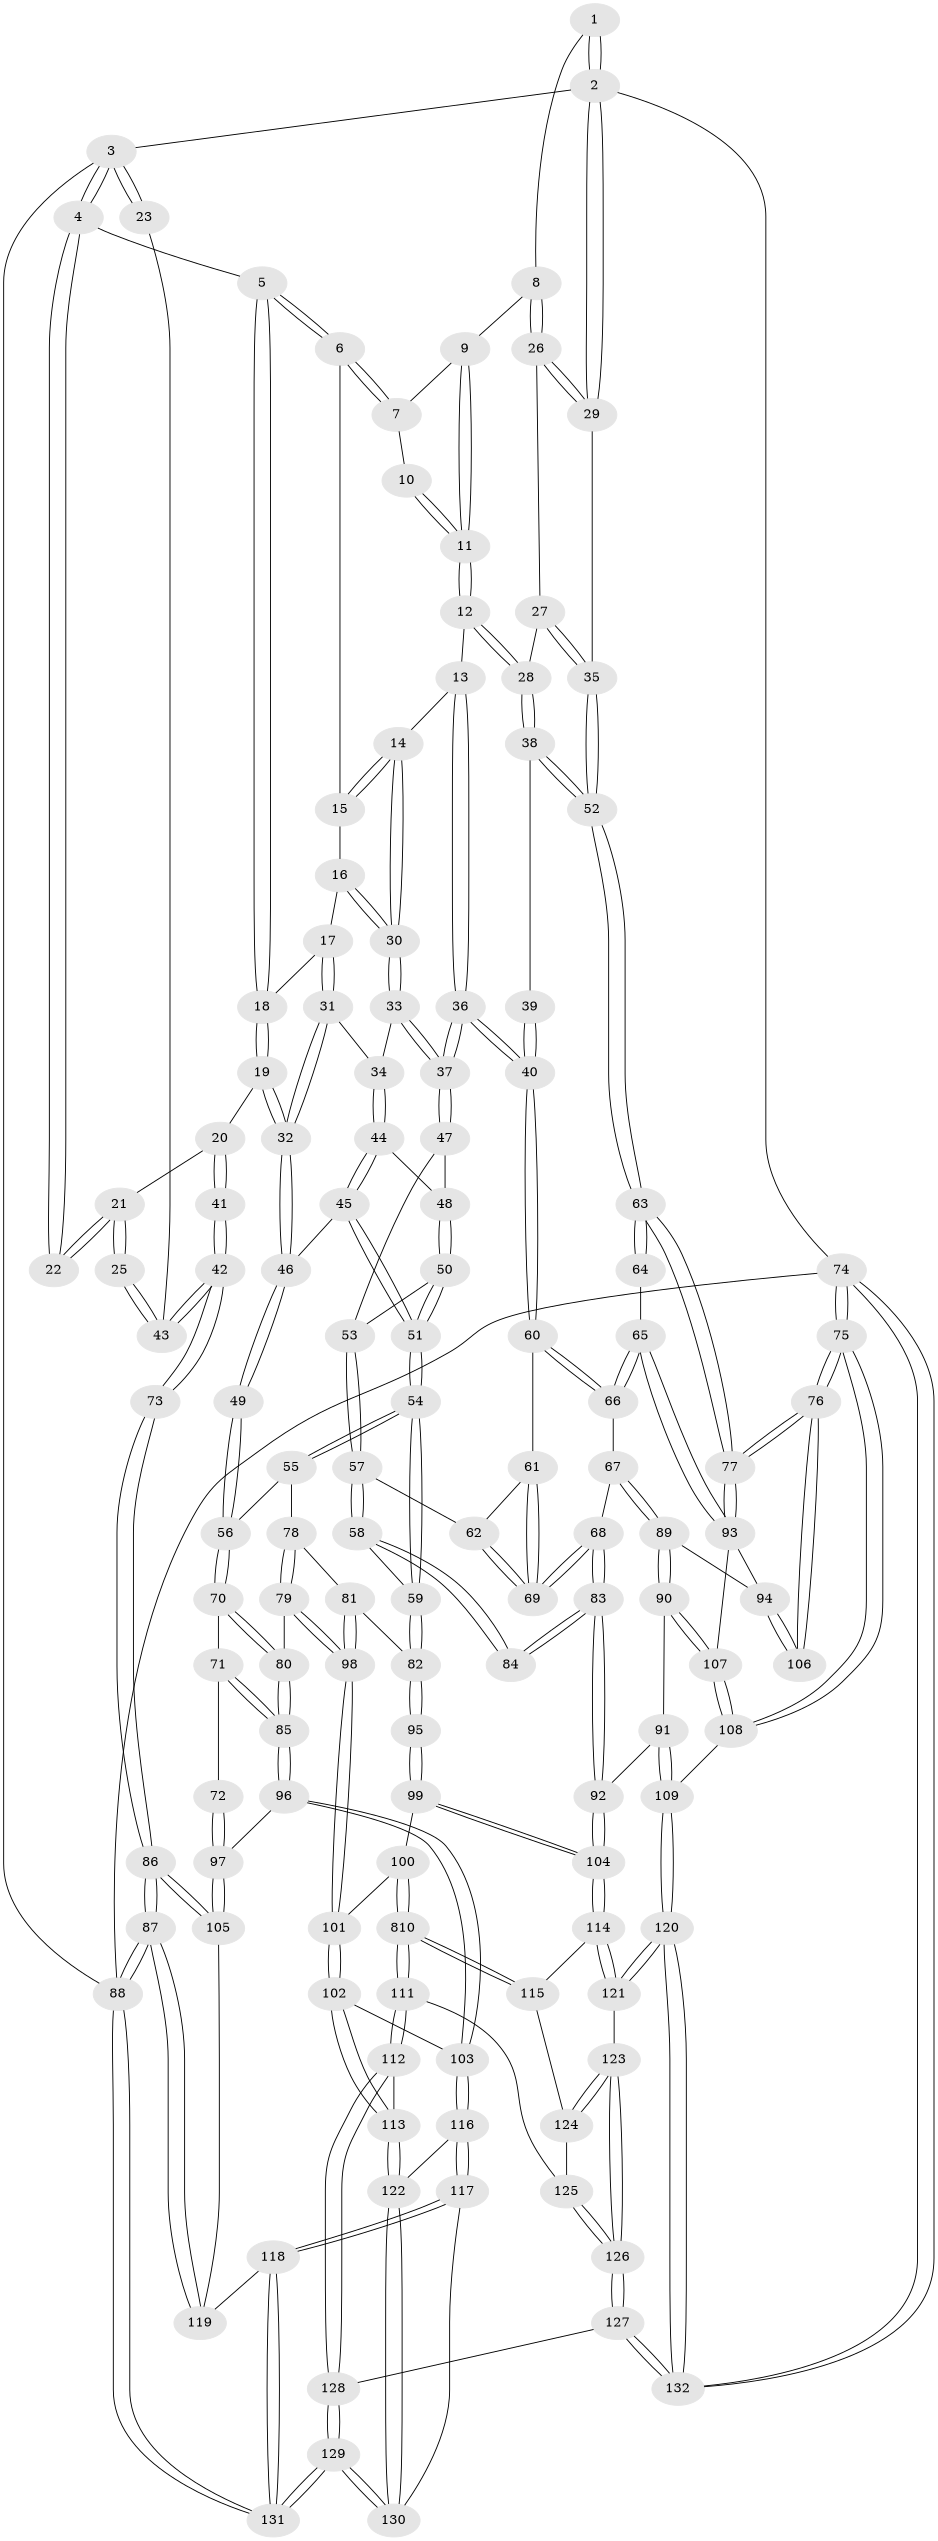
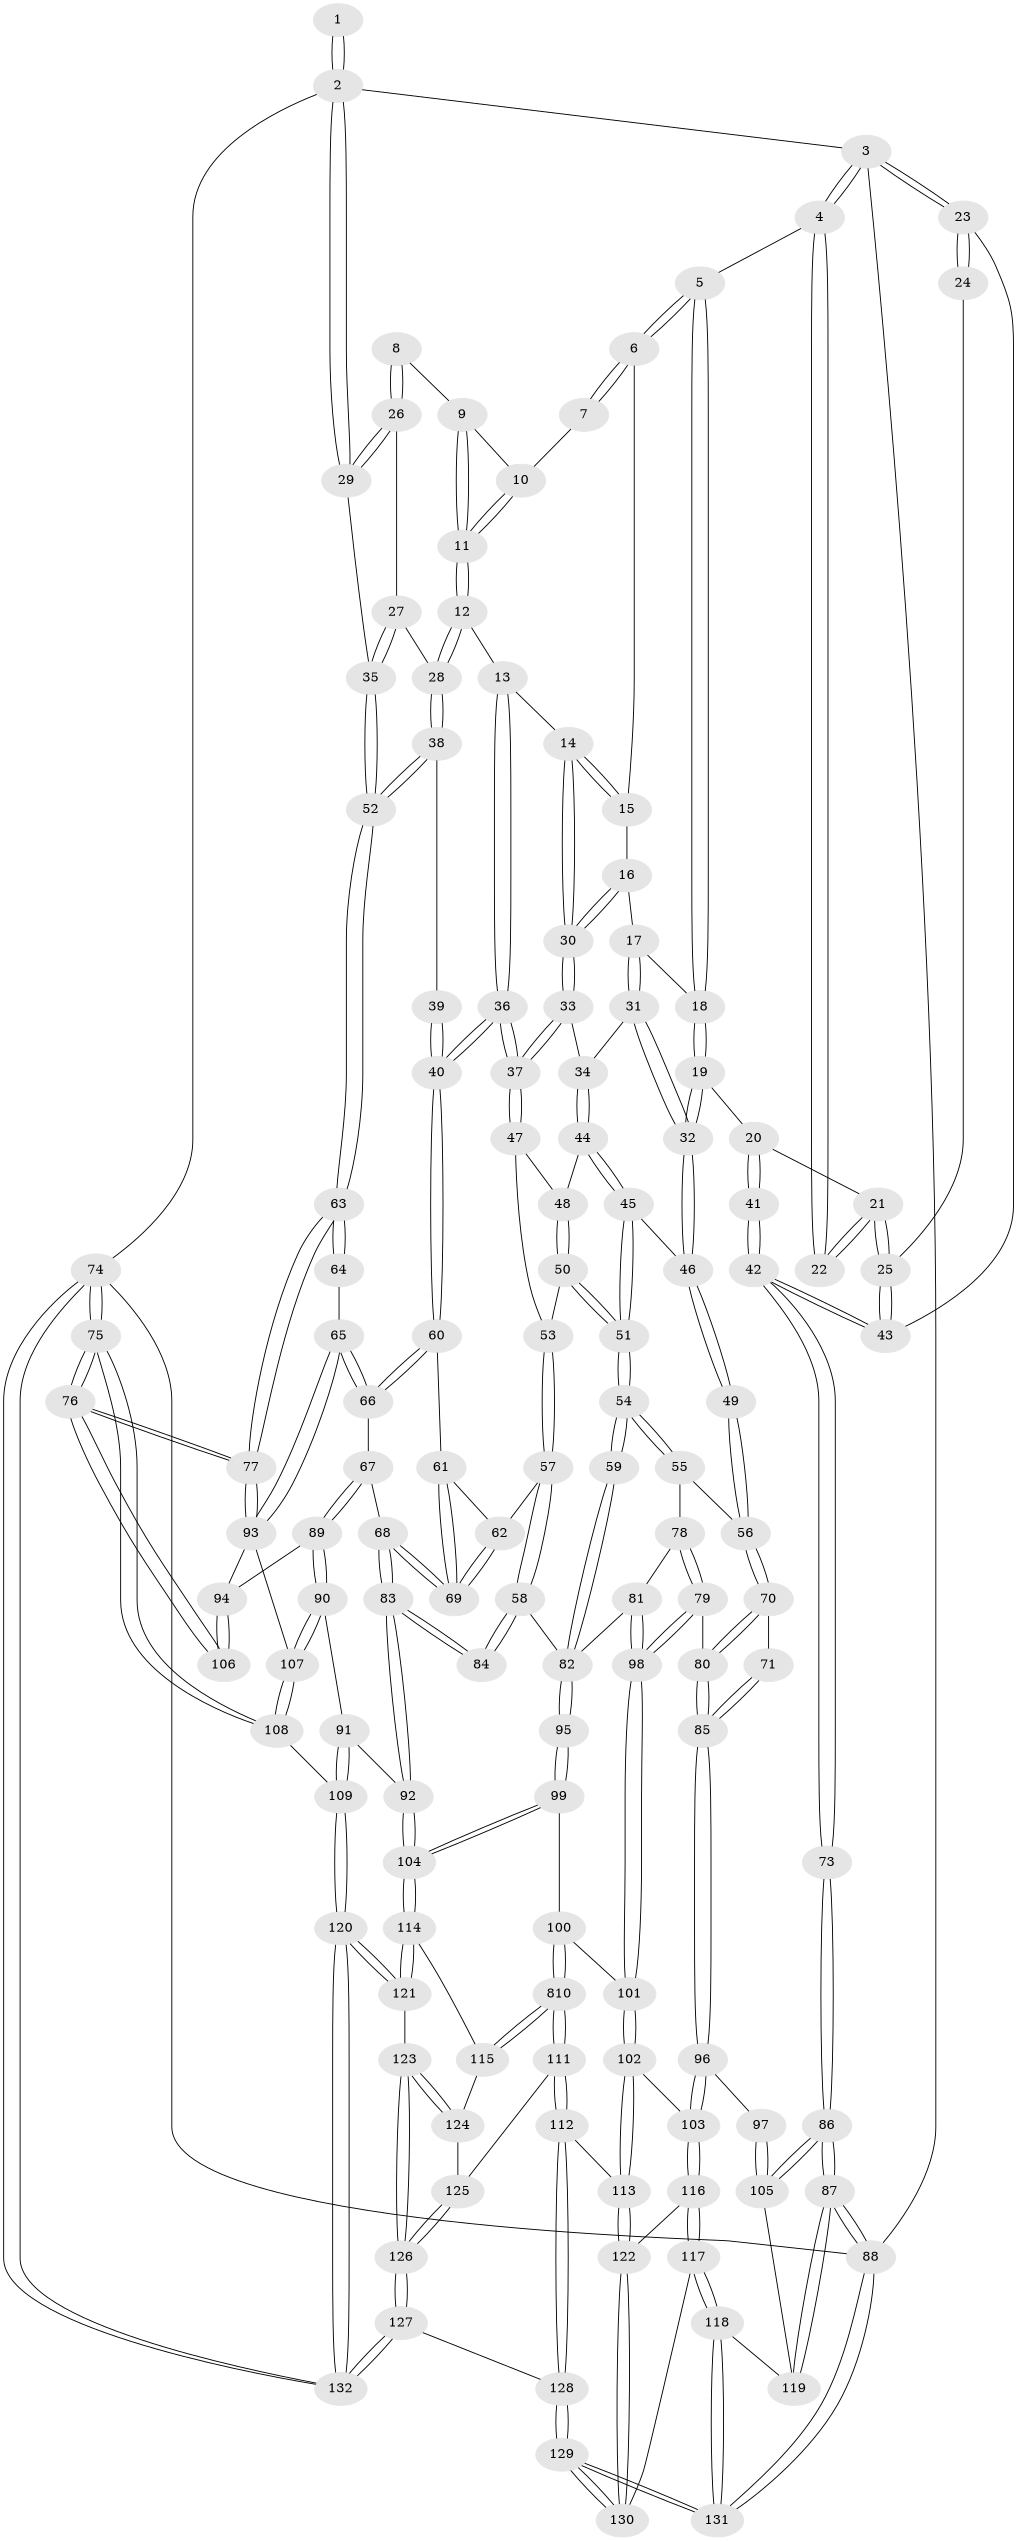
  graph {
    node [color=gray90 style=filled]
    1
    2
    8
    3
    29
    74
    9
    26
    4
    23
    88
    35
    75
    132
    5
    22
+   24
    43
    131
    6
    18
    7
    15
    19
    10
    16
    11
    27
    12
    13
    28
    14
    36
    38
    30
    37
    40
    33
    17
    31
    32
    34
    20
    21
    41
    46
    25
    42
    52
    39
    44
    49
    47
    45
    48
    63
    60
    53
    64
    65
    61
    66
    73
    56
    86
    51
    50
    54
    57
    70
    55
    59
    77
    58
    62
    78
    82
    79
    81
    71
    80
    84
    69
    95
    67
    93
    94
    107
    68
    89
    83
    90
    92
-   72
    85
    97
    96
    105
    87
    76
    108
    106
    109
    98
    101
    99
    104
    103
    119
    91
    120
    114
    100
    116
    102
    n116 [label=810]
    111
    115
    113
    122
    117
    121
    112
    125
    124
    128
    126
    129
    130
    123
    118
    127
    1 -- 2
    1 -- 2
-   1 -- 8
    2 -- 3
    2 -- 29
    2 -- 29
    2 -- 74
    8 -- 9
    8 -- 26
    8 -- 26
    3 -- 4
    3 -- 4
    3 -- 23
    3 -- 23
    3 -- 88
    29 -- 35
    74 -- 88
    74 -- 75
    74 -- 75
    74 -- 132
    74 -- 132
-   9 -- 7
+   9 -- 10
    9 -- 11
    9 -- 11
    26 -- 29
    26 -- 29
    26 -- 27
    4 -- 5
    4 -- 22
    4 -- 22
+   23 -- 24
+   23 -- 24
    23 -- 43
    88 -- 131
    88 -- 131
    35 -- 52
    35 -- 52
    75 -- 76
    75 -- 76
    75 -- 108
    75 -- 108
    5 -- 6
    5 -- 6
    5 -- 18
    5 -- 18
+   24 -- 25
    6 -- 7
    6 -- 7
    6 -- 15
    18 -- 19
    18 -- 19
    7 -- 10
    15 -- 16
    19 -- 32
    19 -- 32
    19 -- 20
    10 -- 11
    10 -- 11
    16 -- 30
    16 -- 30
    16 -- 17
    11 -- 12
    11 -- 12
    27 -- 35
    27 -- 35
    27 -- 28
    12 -- 13
    12 -- 28
    12 -- 28
    13 -- 14
    13 -- 36
    13 -- 36
    28 -- 38
    28 -- 38
    14 -- 15
    14 -- 15
    14 -- 30
    14 -- 30
    36 -- 37
    36 -- 37
    36 -- 40
    36 -- 40
    38 -- 52
    38 -- 52
    38 -- 39
    30 -- 33
    30 -- 33
    37 -- 47
    37 -- 47
    40 -- 60
    40 -- 60
    33 -- 37
    33 -- 37
    33 -- 34
    17 -- 18
    17 -- 31
    17 -- 31
    31 -- 32
    31 -- 32
    31 -- 34
    32 -- 46
    32 -- 46
    34 -- 44
    34 -- 44
    20 -- 21
    20 -- 41
    20 -- 41
    21 -- 22
    21 -- 22
    21 -- 25
    21 -- 25
    41 -- 42
    41 -- 42
    46 -- 49
    46 -- 49
    25 -- 43
    25 -- 43
    42 -- 43
    42 -- 43
    42 -- 73
    42 -- 73
    52 -- 63
    52 -- 63
    39 -- 40
    39 -- 40
    44 -- 45
    44 -- 45
    44 -- 48
    49 -- 56
    49 -- 56
    47 -- 48
    47 -- 53
    45 -- 46
    45 -- 51
    45 -- 51
    48 -- 50
    48 -- 50
    63 -- 64
    63 -- 64
    63 -- 77
    63 -- 77
    60 -- 61
    60 -- 66
    60 -- 66
    53 -- 57
    53 -- 57
    64 -- 65
    65 -- 66
    65 -- 66
    65 -- 93
    65 -- 93
    61 -- 62
    61 -- 69
    61 -- 69
    66 -- 67
    73 -- 86
    73 -- 86
    56 -- 70
    56 -- 70
    86 -- 105
    86 -- 105
    86 -- 87
    86 -- 87
    51 -- 54
    51 -- 54
    50 -- 53
    50 -- 51
    50 -- 51
    54 -- 55
    54 -- 55
    54 -- 59
    54 -- 59
    57 -- 58
    57 -- 58
    57 -- 62
    70 -- 71
    70 -- 80
    70 -- 80
    55 -- 56
    55 -- 78
    59 -- 82
    59 -- 82
    77 -- 93
    77 -- 93
-   58 -- 59
+   58 -- 82
    58 -- 84
    58 -- 84
    62 -- 69
    62 -- 69
    78 -- 79
    78 -- 79
    78 -- 81
    82 -- 95
    82 -- 95
    79 -- 80
    79 -- 98
    79 -- 98
    81 -- 82
    81 -- 98
    81 -- 98
-   71 -- 72
    71 -- 85
    71 -- 85
    80 -- 85
    80 -- 85
    95 -- 99
    95 -- 99
    67 -- 68
    67 -- 89
    67 -- 89
    93 -- 94
    93 -- 107
    94 -- 106
    94 -- 106
    107 -- 108
    107 -- 108
    68 -- 69
    68 -- 69
    68 -- 83
    68 -- 83
    89 -- 94
    89 -- 90
    89 -- 90
    83 -- 84
    83 -- 84
    83 -- 92
    83 -- 92
    90 -- 107
    90 -- 107
    90 -- 91
    92 -- 104
    92 -- 104
-   72 -- 97
-   72 -- 97
    85 -- 96
    85 -- 96
    97 -- 105
    97 -- 105
    96 -- 97
    96 -- 103
    96 -- 103
    105 -- 119
    87 -- 88
    87 -- 88
    87 -- 119
    87 -- 119
    76 -- 77
    76 -- 77
    76 -- 106
    76 -- 106
    108 -- 109
    109 -- 120
    109 -- 120
    98 -- 101
    98 -- 101
    101 -- 102
    101 -- 102
    99 -- 104
    99 -- 104
    99 -- 100
    104 -- 114
    104 -- 114
    103 -- 116
    103 -- 116
    91 -- 92
    91 -- 109
    91 -- 109
    120 -- 132
    120 -- 132
    120 -- 121
    120 -- 121
    114 -- 115
    114 -- 121
    114 -- 121
    100 -- 101
    100 -- n116
    100 -- n116
    116 -- 122
    116 -- 117
    116 -- 117
    102 -- 103
    102 -- 113
    102 -- 113
    n116 -- 111
    n116 -- 111
    n116 -- 115
    n116 -- 115
    111 -- 112
    111 -- 112
    111 -- 125
    115 -- 124
    113 -- 122
    113 -- 122
    122 -- 130
    122 -- 130
    117 -- 130
    117 -- 118
    117 -- 118
    121 -- 123
    112 -- 113
    112 -- 128
    112 -- 128
    125 -- 126
    125 -- 126
    124 -- 125
    128 -- 129
    128 -- 129
    126 -- 127
    126 -- 127
    129 -- 131
    129 -- 131
    129 -- 130
    129 -- 130
    123 -- 124
    123 -- 124
    123 -- 126
    123 -- 126
    118 -- 131
    118 -- 131
    118 -- 119
    127 -- 132
    127 -- 132
    127 -- 128
  }
